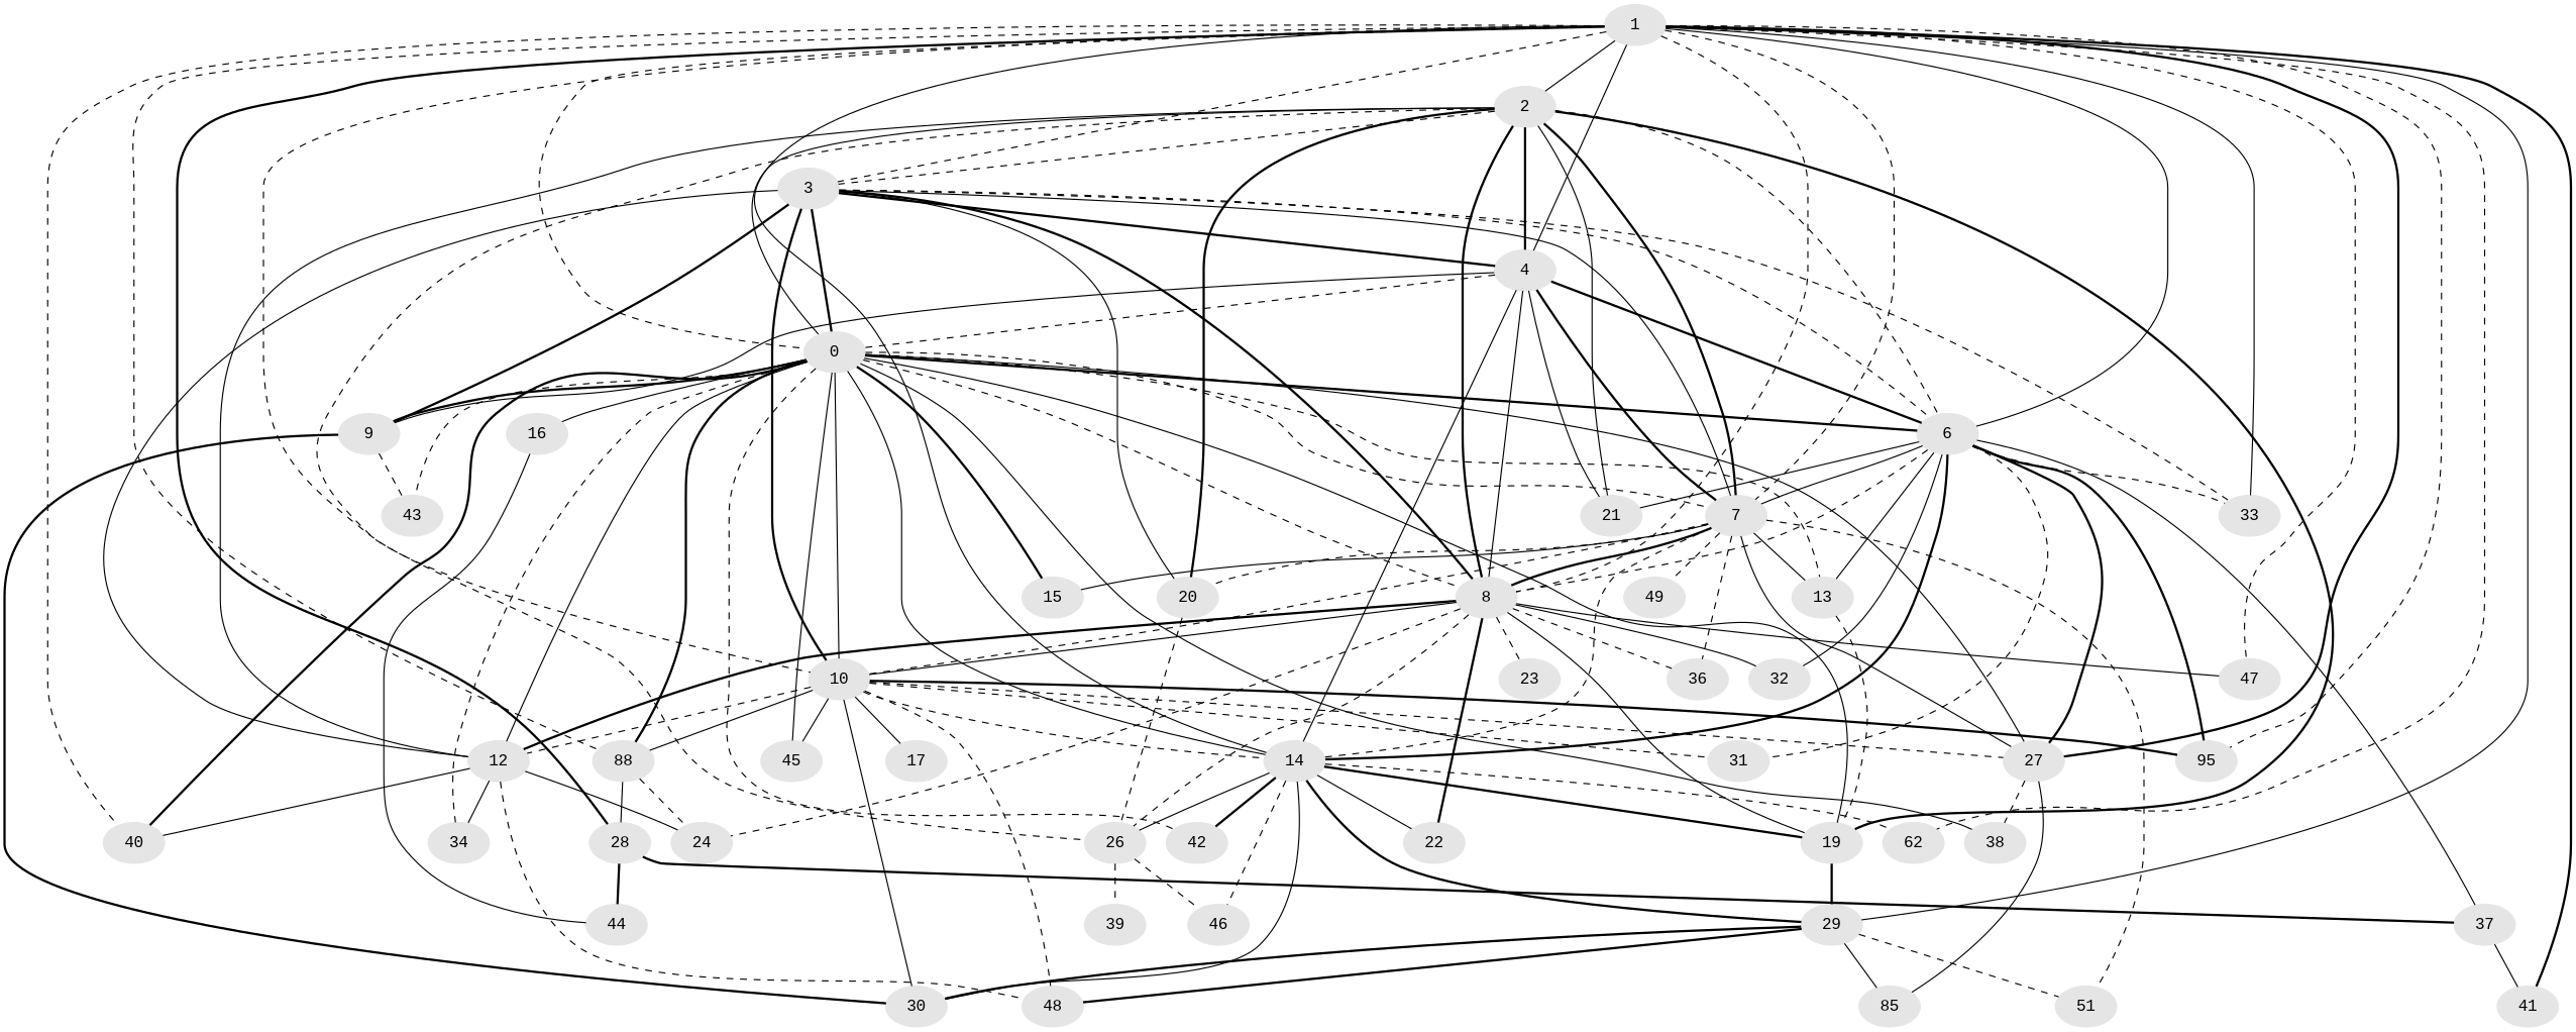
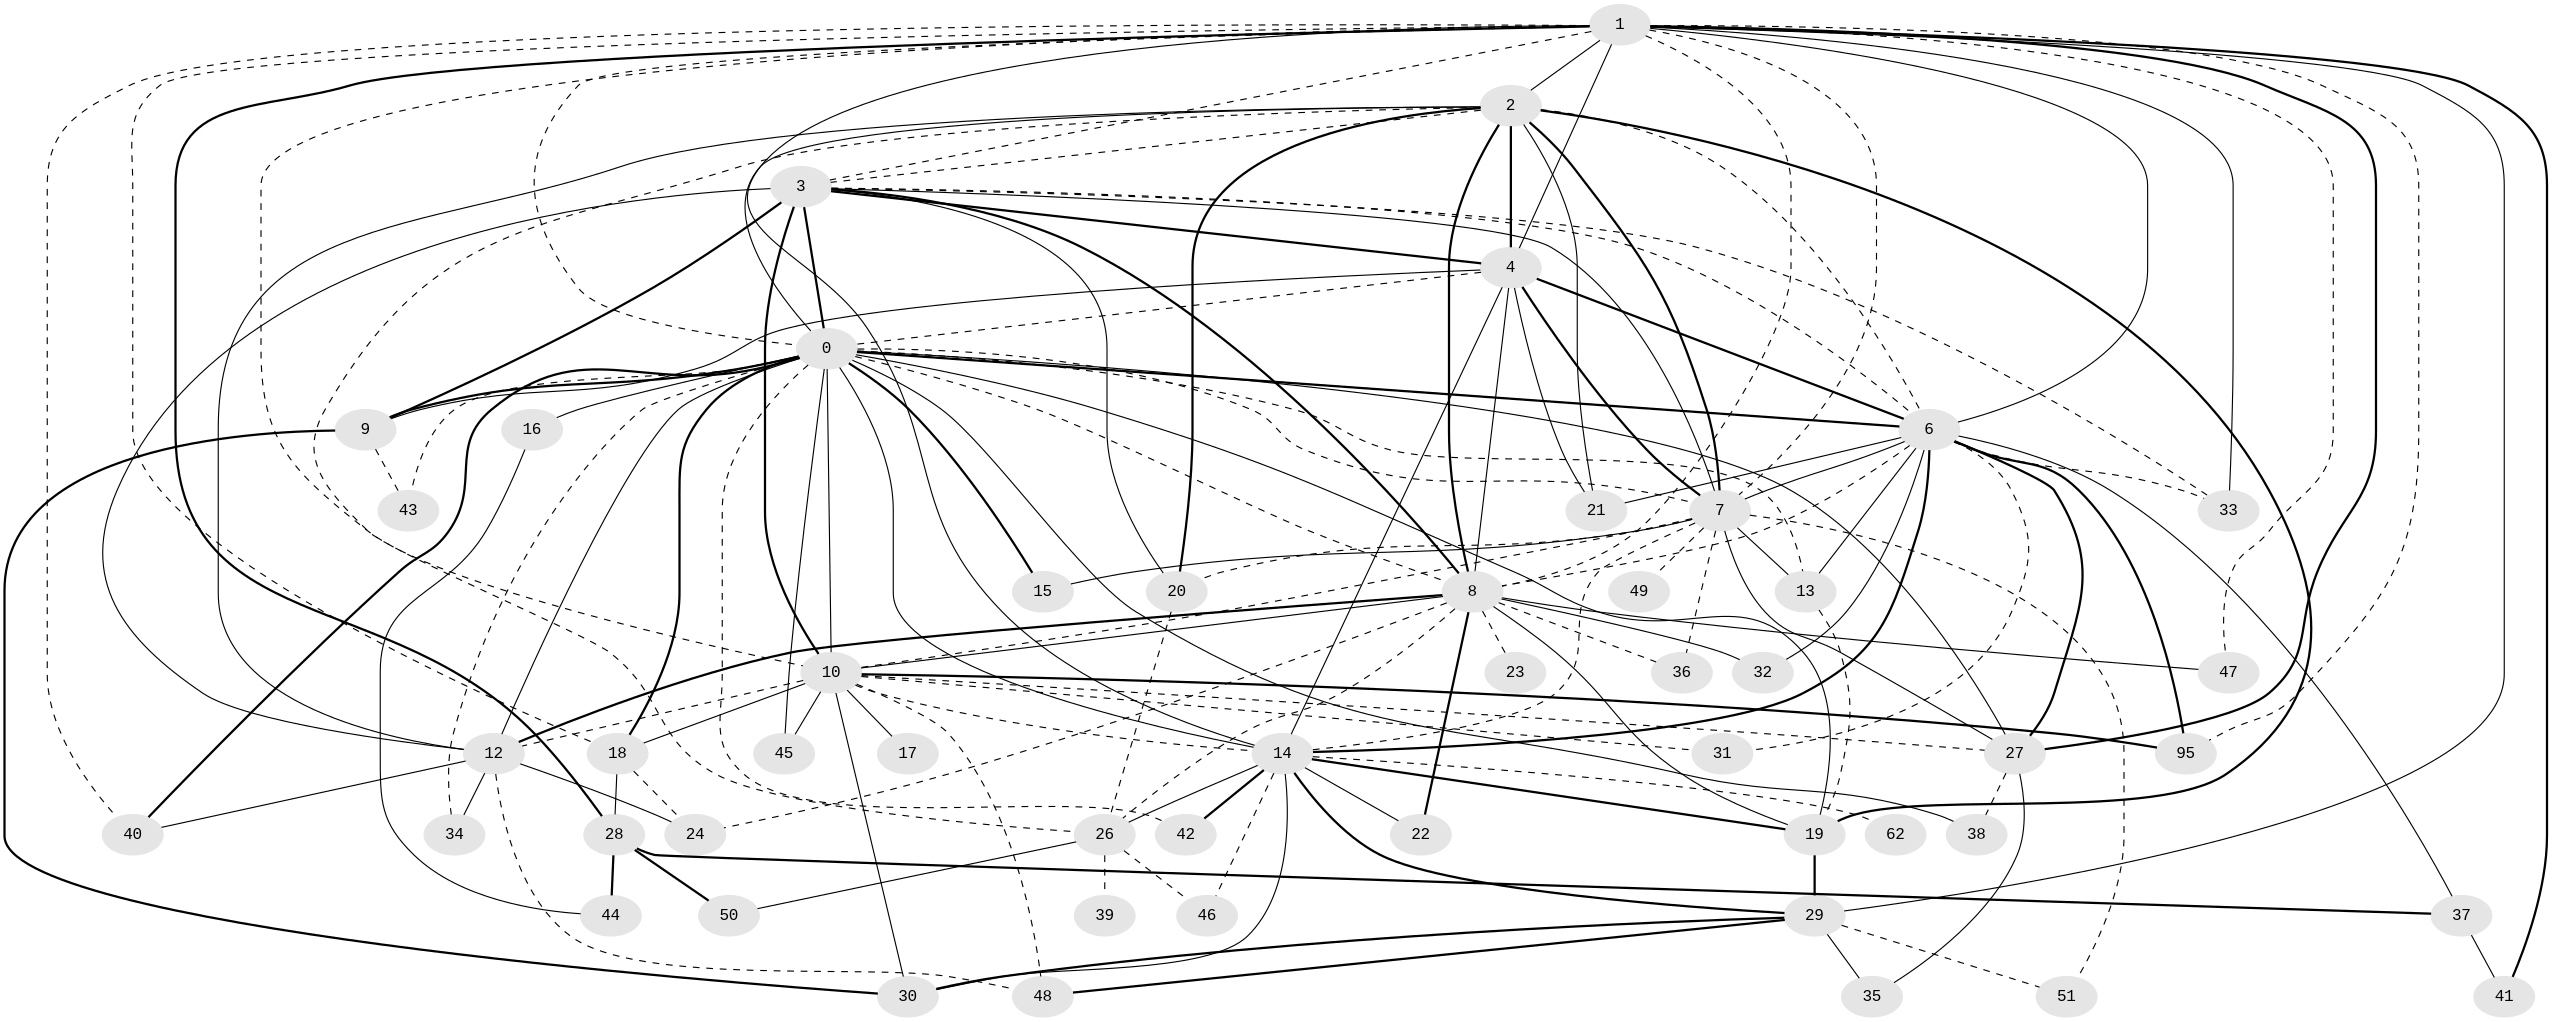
  graph {
    fontname="Liberation Mono"
    node [color=gray90 fontname="Liberation Mono" style=filled]
    edge [fontname="Liberation Mono" style=solid weight=1.0]
    1
    2
    3
    4
    n5 [label=0]
    6
    7
    8
    10
    14
-   18 [label=88]
+   18
    n12 [label=95]
    27
    28
    29
    33
    40
    41
    47
    n20 [label=62]
    12
    19
    20
    21
    26
    9
    13
    15
    16
    34
    38
    42
    43
    45
    31
    32
    37
    36
    49
    51
    22
    23
    24
    30
    17
    48
    46
-   35 [label=85]
+   35
    44
+   50
    39
    1 -- 2 [weight=4.0]
    1 -- 3 [style=dashed weight=2.0]
    1 -- 4 [weight=2.0]
    1 -- n5 [style=dashed weight=2.0]
    1 -- 6 [weight=2.0]
    1 -- 7 [style=dashed weight=2.0]
    1 -- 8 [style=dashed weight=3.0]
    1 -- 10 [style=dashed]
    1 -- 14
    1 -- 18 [style=dashed]
    1 -- n12 [style=dashed]
    1 -- 27 [style=bold]
    1 -- 28 [style=bold]
    1 -- 29
    1 -- 33
    1 -- 40 [style=dashed]
    1 -- 41 [style=bold]
    1 -- 47 [style=dashed]
-   1 -- n20 [style=dashed]
    2 -- 3 [style=dashed weight=3.0]
    2 -- 4 [style=bold weight=3.0]
    2 -- n5 [weight=3.0]
    2 -- 6 [style=dashed weight=2.0]
    2 -- 7 [style=bold weight=3.0]
    2 -- 8 [style=bold weight=2.0]
    2 -- 12
    2 -- 19 [style=bold weight=2.0]
    2 -- 20 [style=bold]
    2 -- 21
    2 -- 26 [style=dashed]
    3 -- 4 [style=bold]
    3 -- n5 [style=bold]
    3 -- 6 [style=dashed]
    3 -- 7
    3 -- 8 [style=bold]
    3 -- 10 [style=bold weight=10.0]
    3 -- 33 [style=dashed]
    3 -- 12
    3 -- 20
    3 -- 9 [style=bold]
    4 -- n5 [style=dashed]
    4 -- 6 [style=bold]
    4 -- 7 [style=bold]
    4 -- 8
    4 -- 14 [weight=9.0]
    4 -- 21
    4 -- 9 [weight=2.0]
    n5 -- 6 [style=bold weight=2.0]
    n5 -- 7 [style=dashed]
    n5 -- 8 [style=dashed]
    n5 -- 10 [weight=2.0]
    n5 -- 14
    n5 -- 18 [style=bold]
    n5 -- 27
    n5 -- 40 [style=bold]
    n5 -- 12
    n5 -- 19
    n5 -- 9 [style=bold weight=2.0]
    n5 -- 13 [style=dashed]
    n5 -- 15 [style=bold]
    n5 -- 16
    n5 -- 34 [style=dashed]
    n5 -- 38
    n5 -- 42 [style=dashed]
    n5 -- 43 [style=dashed]
    n5 -- 45
    6 -- 7
    6 -- 8 [style=dashed]
    6 -- 14 [style=bold]
    6 -- n12 [style=bold]
    6 -- 27 [style=bold]
    6 -- 33 [style=dashed]
    6 -- 21
    6 -- 13
    6 -- 31 [style=dashed]
    6 -- 32
    6 -- 37
-   7 -- 8 [style=bold]
    7 -- 10 [style=dashed]
    7 -- 14 [style=dashed]
    7 -- 27
    7 -- 20 [style=dashed]
    7 -- 13
    7 -- 15
    7 -- 36 [style=dashed]
    7 -- 49 [style=dashed]
    7 -- 51 [style=dashed]
    8 -- 10
    8 -- 47
    8 -- 12 [style=bold]
    8 -- 19
    8 -- 26 [style=dashed]
    8 -- 32
    8 -- 36 [style=dashed]
    8 -- 22 [style=bold]
    8 -- 23 [style=dashed]
    8 -- 24 [style=dashed]
    10 -- 14 [style=dashed]
    10 -- 18
    10 -- n12 [style=bold]
    10 -- 27 [style=dashed]
    10 -- 12 [style=dashed]
    10 -- 45
    10 -- 31 [style=dashed]
    10 -- 30
    10 -- 17
    10 -- 48 [style=dashed]
    14 -- 29 [style=bold]
    14 -- n20 [style=dashed]
    14 -- 19 [style=bold]
    14 -- 26 [weight=2.0]
    14 -- 42 [style=bold]
    14 -- 22
    14 -- 30
    14 -- 46 [style=dashed]
    18 -- 28
    18 -- 24 [style=dashed]
    27 -- 38 [style=dashed]
    27 -- 35
    28 -- 37 [style=bold]
    28 -- 44 [style=bold]
+   28 -- 50 [style=bold]
    29 -- 51 [style=dashed]
    29 -- 30 [style=bold]
    29 -- 48 [style=bold]
    29 -- 35
    12 -- 40
    12 -- 34
    12 -- 24
    12 -- 48 [style=dashed]
    19 -- 29 [style=bold]
    20 -- 26 [style=dashed]
    26 -- 46 [style=dashed]
+   26 -- 50
    26 -- 39 [style=dashed]
    9 -- 43 [style=dashed]
    9 -- 30 [style=bold]
    13 -- 19 [style=dashed]
    16 -- 44
    37 -- 41
  }
